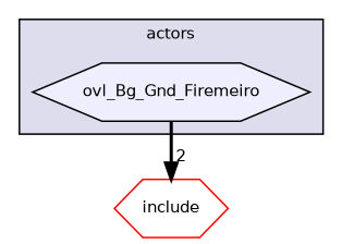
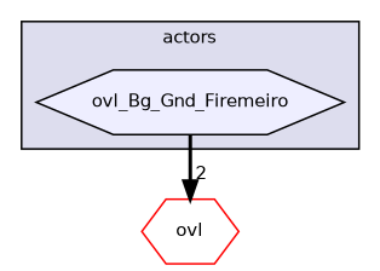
  digraph {
    compound=true
    node [fontname=Helvetica fontsize=10 shape=hexagon style=filled]
    n1 [fillcolor="#eeeeff" label=ovl_Bg_Gnd_Firemeiro pencolor=black]
-   n2 [color=red fillcolor=white label=include]
+   n2 [color=red fillcolor=white label=ovl]
    subgraph cluster_1 {
      bgcolor="#ddddee"
      fontname=Helvetica
      fontsize=10
      label=actors
      pencolor=black
      n1
    }
    n1 -> n2 [headlabel=2 labeldistance=1.5 labelfontname=Helvetica labelfontsize=10 style=bold]
  }
